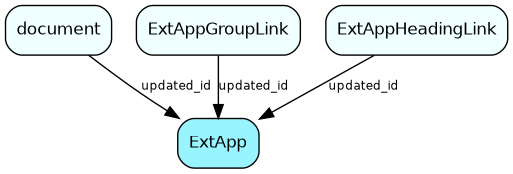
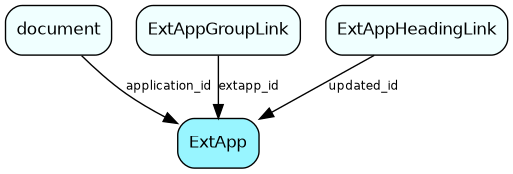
  digraph {
    node [fillcolor=azure1 fontname=Helvetica fontsize=12 shape=box style="rounded, filled"]
    edge [fontname=Helvetica fontsize=9]
    ExtApp [fillcolor=cadetblue1]
    document
    ExtAppGroupLink
    ExtAppHeadingLink
-   document -> ExtApp [label=updated_id]
-   ExtAppGroupLink -> ExtApp [label=updated_id]
+   document -> ExtApp [label=application_id]
+   ExtAppGroupLink -> ExtApp [label=extapp_id]
    ExtAppHeadingLink -> ExtApp [label=updated_id]
  }
